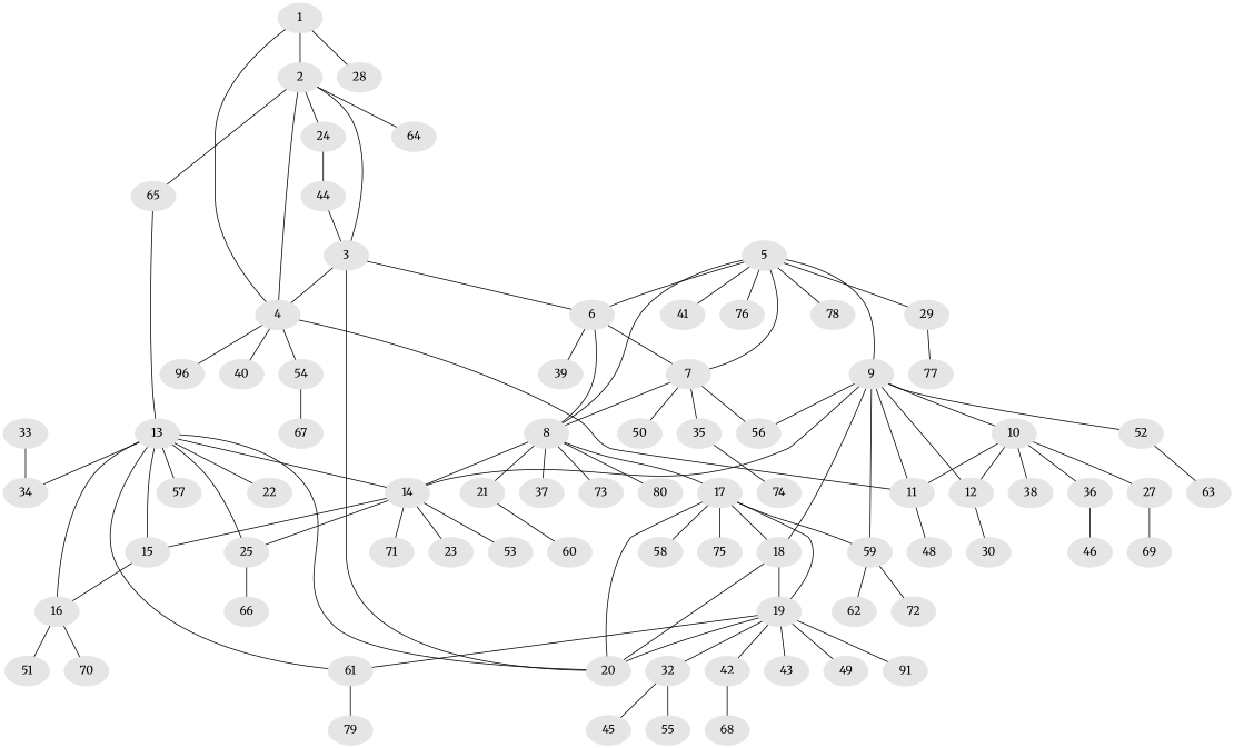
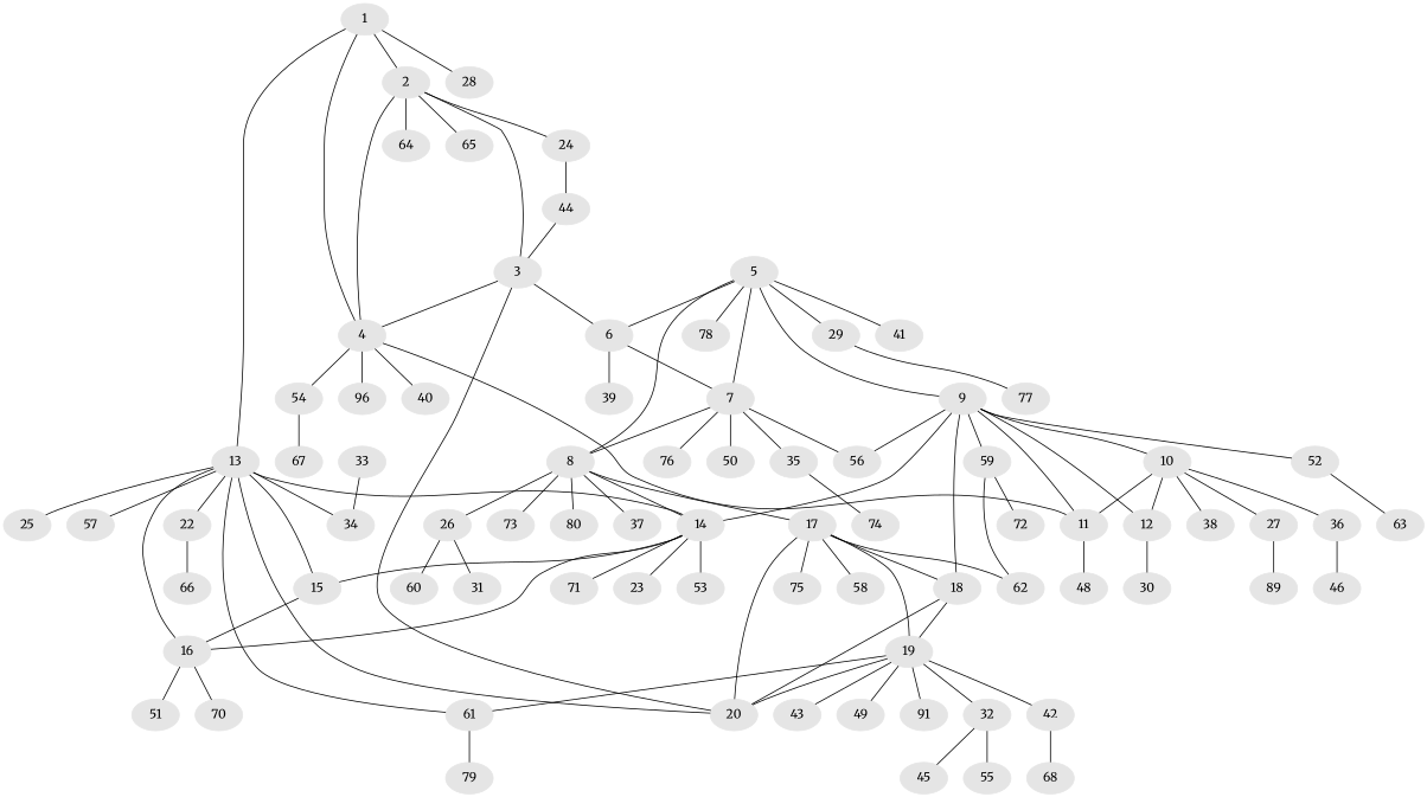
  graph {
    fontname=Merriweather
    node [color=gray90 fontname=Merriweather style=filled]
    edge [fontname=Merriweather]
    1
    2
    4
    13
    28
    3
    24
    64
    65
    6
    20
    11
    n13 [label=96]
    40
    54
    14
    15
    16
    22
    25
    57
    61
    34
    44
    7
    8
    39
    48
    67
    5
    9
    29
    41
    76
    78
    35
    50
    56
    17
-   21
+   21 [label=26]
    37
    73
    80
    10
    12
    18
    52
    59
    77
    74
    23
    53
    71
    19
    58
    75
+   31
    60
    27
    36
    38
    30
    63
    62
    72
-   69
+   69 [label=89]
    46
    51
    70
    66
    33
    79
    32
    42
    43
    49
    n77 [label=91]
    45
    55
    68
    1 -- 2
    1 -- 4
-   65 -- 13
+   1 -- 13
    1 -- 28
    2 -- 4
    2 -- 3
    2 -- 24
    2 -- 64
    2 -- 65
    4 -- 11
    4 -- n13
    4 -- 40
    4 -- 54
    13 -- 20
    13 -- 14
    13 -- 15
    13 -- 16
    13 -- 22
    13 -- 25
    13 -- 57
    13 -- 61
    13 -- 34
    3 -- 4
    3 -- 6
    3 -- 20
    24 -- 44
    6 -- 7
-   6 -- 8
    6 -- 39
    11 -- 48
    54 -- 67
    14 -- 15
-   14 -- 25
+   14 -- 16
    14 -- 23
    14 -- 53
    14 -- 71
    15 -- 16
    16 -- 51
    16 -- 70
-   25 -- 66
+   22 -- 66
    61 -- 79
    44 -- 3
    7 -- 8
    7 -- 35
    7 -- 50
    7 -- 56
    8 -- 14
    8 -- 17
    8 -- 21
    8 -- 37
    8 -- 73
    8 -- 80
    5 -- 6
    5 -- 7
    5 -- 8
    5 -- 9
    5 -- 29
    5 -- 41
-   5 -- 76
+   7 -- 76
    5 -- 78
    9 -- 11
    9 -- 14
    9 -- 56
    9 -- 10
    9 -- 12
    9 -- 18
    9 -- 52
    9 -- 59
    29 -- 77
    35 -- 74
    17 -- 20
    17 -- 18
-   17 -- 59
+   17 -- 62
    17 -- 19
    17 -- 58
    17 -- 75
+   21 -- 31
    21 -- 60
    10 -- 11
    10 -- 12
    10 -- 27
    10 -- 36
    10 -- 38
    12 -- 30
    18 -- 20
    18 -- 19
    52 -- 63
    59 -- 62
    59 -- 72
    19 -- 20
    19 -- 61
    19 -- 32
    19 -- 42
    19 -- 43
    19 -- 49
    19 -- n77
    27 -- 69
    36 -- 46
    33 -- 34
    32 -- 45
    32 -- 55
    42 -- 68
  }
